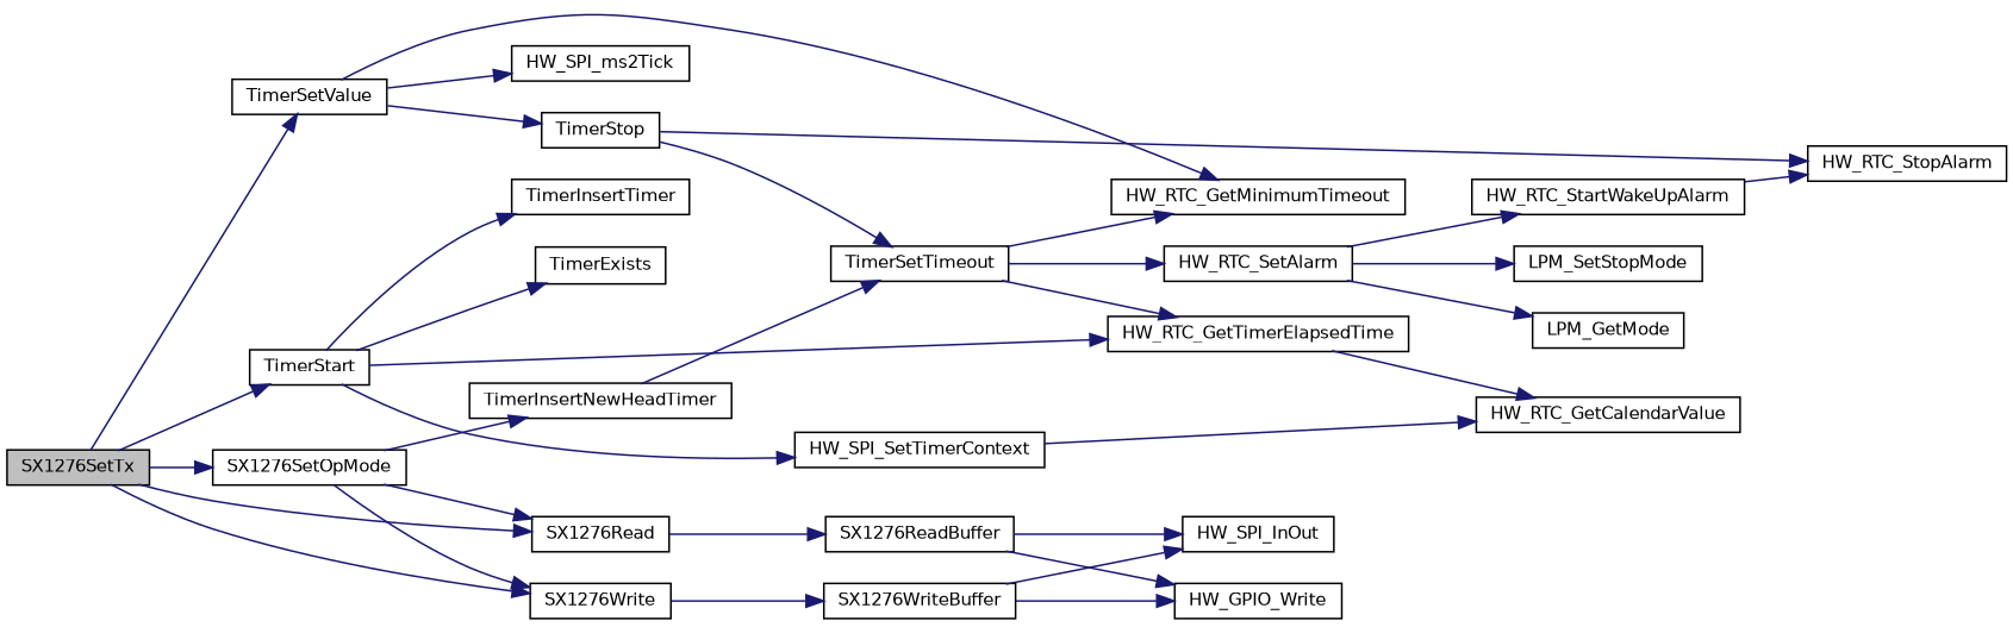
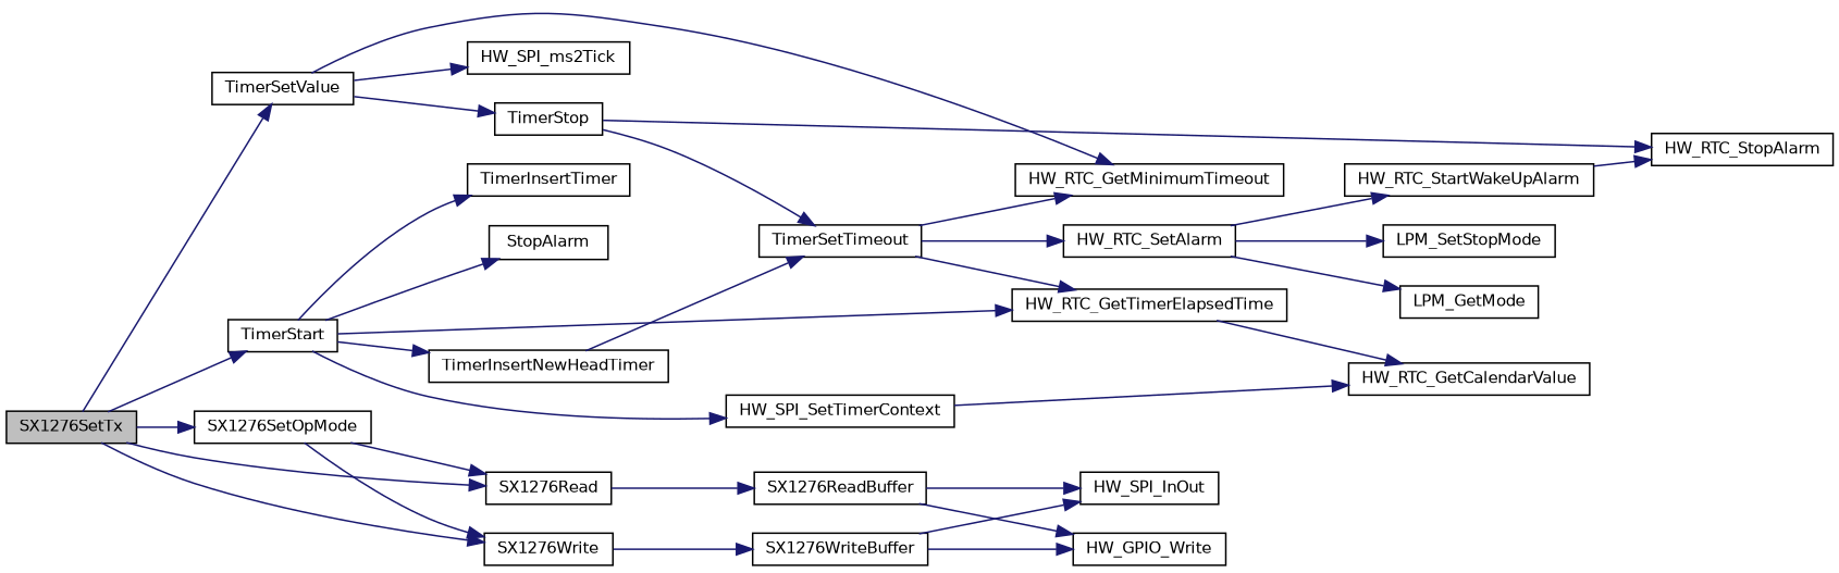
  digraph {
    rankdir=LR
    node [color=black fillcolor=white fontname=Helvetica fontsize=10 shape=record style=filled]
    edge [color=midnightblue fontname=Helvetica fontsize=10 labelfontname=Helvetica labelfontsize=10 style=solid]
    n1 [fillcolor=grey75 fontcolor=black height=0.2 label=SX1276SetTx width=0.4]
    n2 [height=0.2 label=TimerSetValue width=0.4]
    n3 [height=0.2 label=SX1276Write width=0.4]
    n4 [height=0.2 label=SX1276Read width=0.4]
    n5 [height=0.2 label=TimerStart width=0.4]
    n6 [height=0.2 label=SX1276SetOpMode width=0.4]
    n7 [height=0.2 label=HW_SPI_ms2Tick width=0.4]
    n8 [height=0.2 label=TimerStop width=0.4]
    n9 [height=0.2 label=HW_RTC_GetMinimumTimeout width=0.4]
    n10 [height=0.2 label=SX1276WriteBuffer width=0.4]
    n11 [height=0.2 label=SX1276ReadBuffer width=0.4]
    n12 [height=0.2 label=HW_RTC_GetTimerElapsedTime width=0.4]
-   n13 [height=0.2 label=TimerExists width=0.4]
+   n13 [height=0.2 label=StopAlarm width=0.4]
    n14 [height=0.2 label=HW_SPI_SetTimerContext width=0.4]
    n15 [height=0.2 label=TimerInsertNewHeadTimer width=0.4]
    n16 [height=0.2 label=TimerInsertTimer width=0.4]
    n17 [height=0.2 label=TimerSetTimeout width=0.4]
    n18 [height=0.2 label=HW_RTC_StopAlarm width=0.4]
    n19 [height=0.2 label=HW_RTC_SetAlarm width=0.4]
    n20 [height=0.2 label=HW_RTC_GetCalendarValue width=0.4]
    n21 [height=0.2 label=LPM_SetStopMode width=0.4]
    n22 [height=0.2 label=LPM_GetMode width=0.4]
    n23 [height=0.2 label=HW_RTC_StartWakeUpAlarm width=0.4]
    n24 [height=0.2 label=HW_GPIO_Write width=0.4]
    n25 [height=0.2 label=HW_SPI_InOut width=0.4]
    n1 -> n2
    n1 -> n3
    n1 -> n4
    n1 -> n5
    n1 -> n6
    n2 -> n7
    n2 -> n8
    n2 -> n9
    n3 -> n10
    n4 -> n11
    n5 -> n12
    n5 -> n13
    n5 -> n14
-   n6 -> n15
+   n5 -> n15
    n5 -> n16
    n6 -> n3
    n6 -> n4
    n8 -> n17
    n8 -> n18
    n10 -> n24
    n10 -> n25
    n11 -> n24
    n11 -> n25
    n12 -> n20
    n14 -> n20
    n15 -> n17
    n17 -> n9
    n17 -> n12
    n17 -> n19
    n19 -> n21
    n19 -> n22
    n19 -> n23
    n23 -> n18
  }
